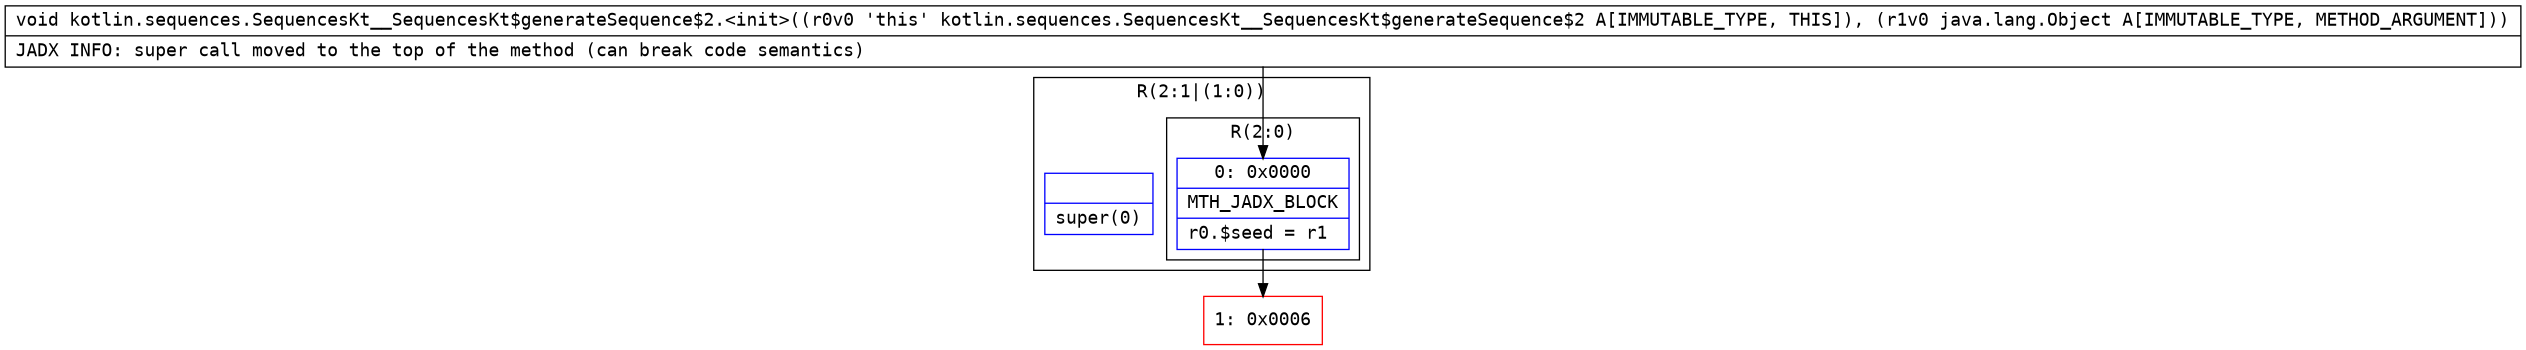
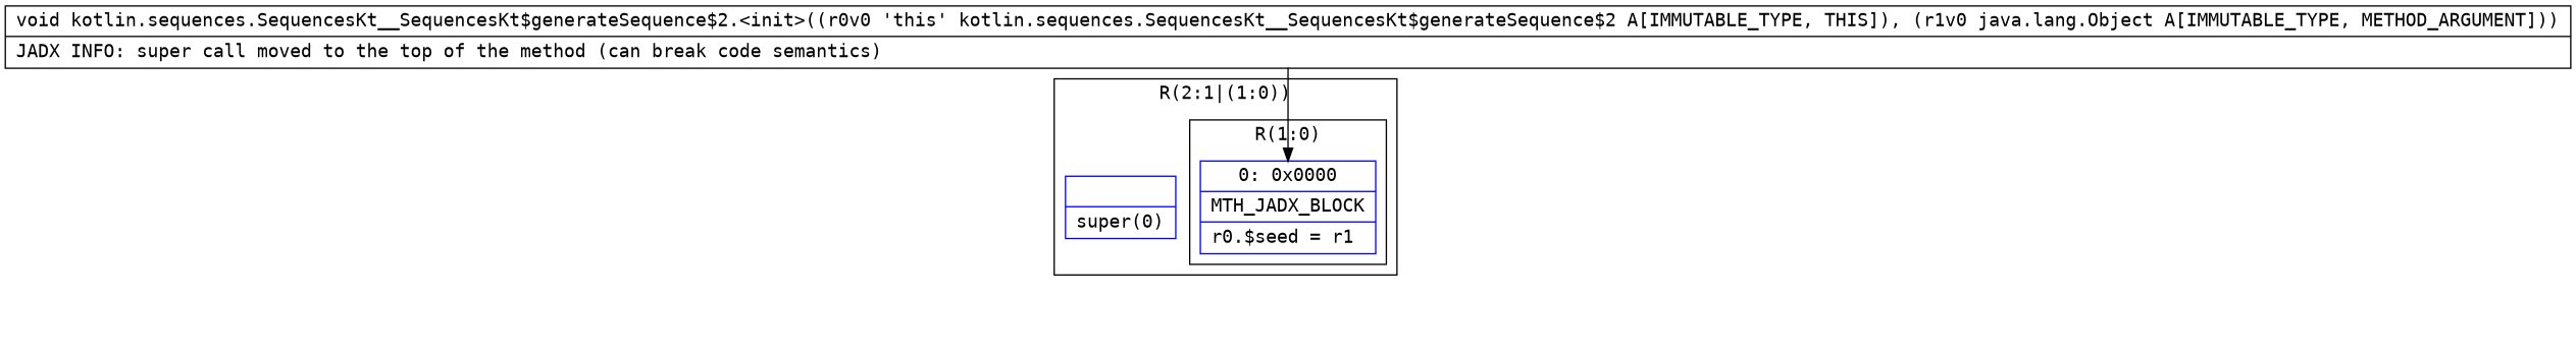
  digraph {
    fontname="DejaVu Sans Mono"
    node [color=blue fontname="DejaVu Sans Mono" shape=record]
    edge [fontname="DejaVu Sans Mono"]
    n1 [label="{0\:\ 0x0000|MTH_JADX_BLOCK\l|r0.$seed = r1\l}"]
    n2 [label="{|super(0)\l}"]
-   n3 [color=red label="{1\:\ 0x0006}"]
    n4 [label="{void kotlin.sequences.SequencesKt__SequencesKt$generateSequence$2.\<init\>((r0v0 'this' kotlin.sequences.SequencesKt__SequencesKt$generateSequence$2 A[IMMUTABLE_TYPE, THIS]), (r1v0 java.lang.Object A[IMMUTABLE_TYPE, METHOD_ARGUMENT]))  | JADX INFO: super call moved to the top of the method (can break code semantics)\l}" color=""]
    subgraph cluster_1 {
      label="R(2:1|(1:0))"
      n2
      subgraph cluster_2 {
-       label="R(2:0)"
+       label="R(1:0)"
        n1
      }
    }
-   n1 -> n3
    n4 -> n1
  }
